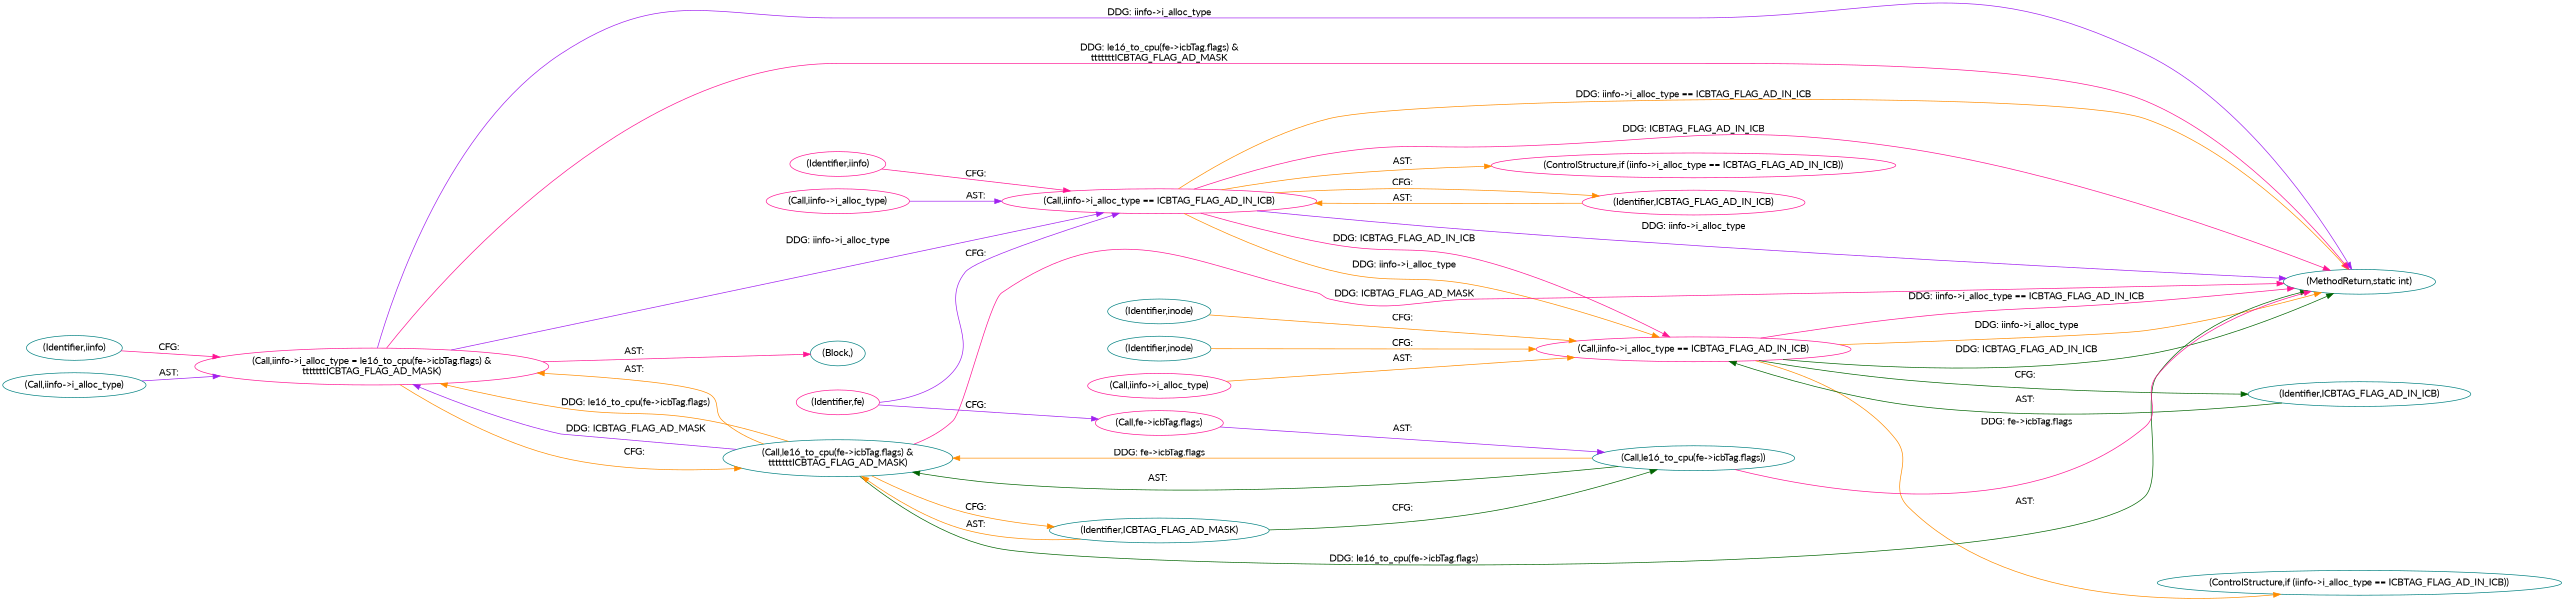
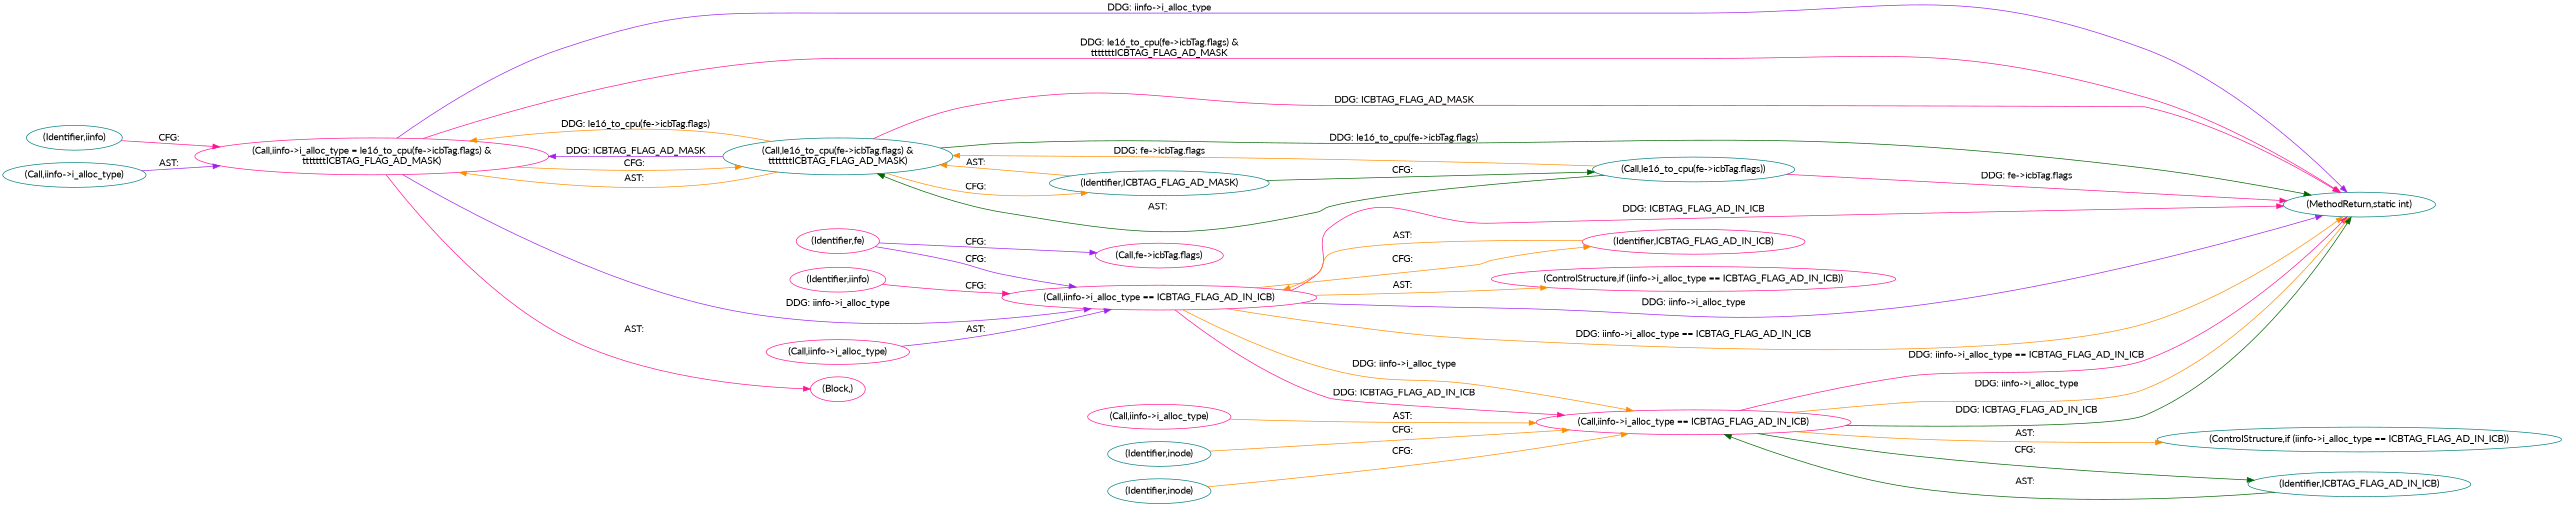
  digraph {
    fontname=Lato
    rankdir=LR
    node [color=teal fontname=Lato]
    edge [color=darkorange fontname=Lato]
    n1 [color=deeppink label="(Call,iinfo->i_alloc_type == ICBTAG_FLAG_AD_IN_ICB)"]
    n2 [color=deeppink label="(Call,iinfo->i_alloc_type == ICBTAG_FLAG_AD_IN_ICB)"]
    n3 [label="(MethodReturn,static int)"]
    n4 [color=deeppink label="(ControlStructure,if (iinfo->i_alloc_type == ICBTAG_FLAG_AD_IN_ICB))"]
    n5 [color=deeppink label="(Identifier,ICBTAG_FLAG_AD_IN_ICB)"]
    n6 [label="(Identifier,ICBTAG_FLAG_AD_IN_ICB)"]
    n7 [label="(ControlStructure,if (iinfo->i_alloc_type == ICBTAG_FLAG_AD_IN_ICB))"]
    n8 [color=deeppink label="(Call,iinfo->i_alloc_type = le16_to_cpu(fe->icbTag.flags) &\n\t\t\t\t\t\t\tICBTAG_FLAG_AD_MASK)"]
    n9 [label="(Call,le16_to_cpu(fe->icbTag.flags) &\n\t\t\t\t\t\t\tICBTAG_FLAG_AD_MASK)"]
-   n10 [label="(Block,)"]
+   n10 [color=deeppink label="(Block,)"]
    n11 [label="(Identifier,ICBTAG_FLAG_AD_MASK)"]
    n12 [label="(Call,le16_to_cpu(fe->icbTag.flags))"]
    n13 [color=deeppink label="(Call,fe->icbTag.flags)"]
    n14 [color=deeppink label="(Call,iinfo->i_alloc_type)"]
    n15 [color=deeppink label="(Identifier,fe)"]
    n16 [label="(Identifier,inode)"]
    n17 [label="(Identifier,iinfo)"]
    n18 [color=deeppink label="(Identifier,iinfo)"]
    n19 [label="(Call,iinfo->i_alloc_type)"]
    n20 [label="(Identifier,inode)"]
    n21 [color=deeppink label="(Call,iinfo->i_alloc_type)"]
    n1 -> n2 [label="DDG: iinfo->i_alloc_type"]
    n1 -> n2 [color=deeppink label="DDG: ICBTAG_FLAG_AD_IN_ICB"]
    n1 -> n3 [label="DDG: iinfo->i_alloc_type == ICBTAG_FLAG_AD_IN_ICB"]
    n1 -> n3 [color=deeppink label="DDG: ICBTAG_FLAG_AD_IN_ICB"]
    n1 -> n3 [color=purple label="DDG: iinfo->i_alloc_type"]
    n1 -> n4 [label="AST: "]
    n1 -> n5 [label="CFG: "]
    n2 -> n3 [color=deeppink label="DDG: iinfo->i_alloc_type == ICBTAG_FLAG_AD_IN_ICB"]
    n2 -> n3 [label="DDG: iinfo->i_alloc_type"]
    n2 -> n3 [color=darkgreen label="DDG: ICBTAG_FLAG_AD_IN_ICB"]
    n2 -> n6 [color=darkgreen label="CFG: "]
    n2 -> n7 [label="AST: "]
    n5 -> n1 [label="AST: "]
    n6 -> n2 [color=darkgreen label="AST: "]
    n8 -> n1 [color=purple label="DDG: iinfo->i_alloc_type"]
    n8 -> n3 [color=purple label="DDG: iinfo->i_alloc_type"]
    n8 -> n3 [color=deeppink label="DDG: le16_to_cpu(fe->icbTag.flags) &\n\t\t\t\t\t\t\tICBTAG_FLAG_AD_MASK"]
    n8 -> n9 [label="CFG: "]
    n8 -> n10 [color=deeppink label="AST: "]
    n9 -> n3 [color=deeppink label="DDG: ICBTAG_FLAG_AD_MASK"]
    n9 -> n3 [color=darkgreen label="DDG: le16_to_cpu(fe->icbTag.flags)"]
    n9 -> n8 [label="AST: "]
    n9 -> n8 [label="DDG: le16_to_cpu(fe->icbTag.flags)"]
    n9 -> n8 [color=purple label="DDG: ICBTAG_FLAG_AD_MASK"]
    n9 -> n11 [label="CFG: "]
    n11 -> n9 [label="AST: "]
    n11 -> n12 [color=darkgreen label="CFG: "]
    n12 -> n3 [color=deeppink label="DDG: fe->icbTag.flags"]
    n12 -> n9 [color=darkgreen label="AST: "]
    n12 -> n9 [label="DDG: fe->icbTag.flags"]
-   n13 -> n12 [color=purple label="AST: "]
    n14 -> n1 [color=purple label="AST: "]
    n15 -> n1 [color=purple label="CFG: "]
    n15 -> n13 [color=purple label="CFG: "]
    n16 -> n2 [label="CFG: "]
    n17 -> n8 [color=deeppink label="CFG: "]
    n18 -> n1 [color=deeppink label="CFG: "]
    n19 -> n8 [color=purple label="AST: "]
    n20 -> n2 [label="CFG: "]
    n21 -> n2 [label="AST: "]
  }
